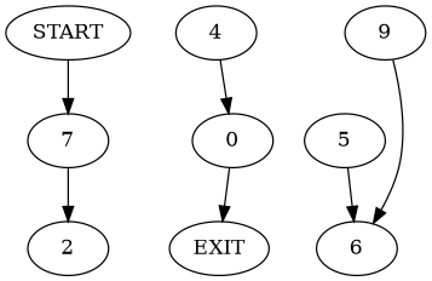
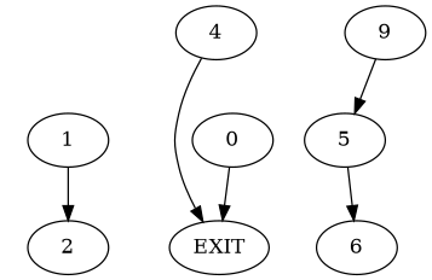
  digraph {
-   n1 [label=START]
-   1 [label=7]
+   1
    2
    n4 [label=EXIT]
    4
    5
    6
    n8 [label=0]
    9
-   n1 -> 1
    1 -> 2
-   4 -> n8
+   4 -> n4
    5 -> 6
    n8 -> n4
-   9 -> 6
+   9 -> 5
  }
